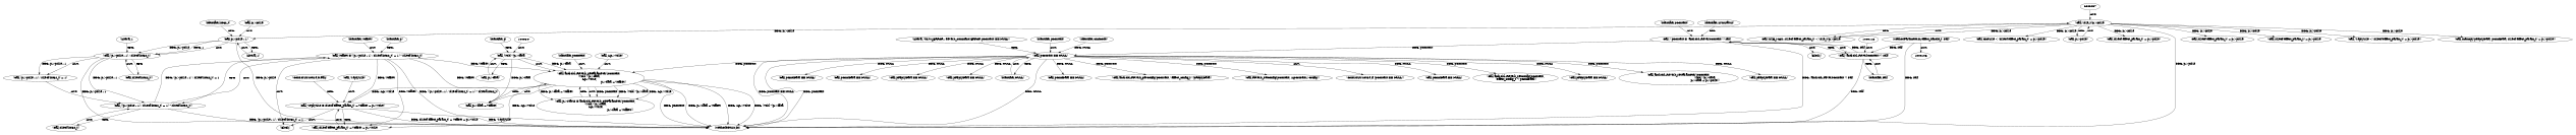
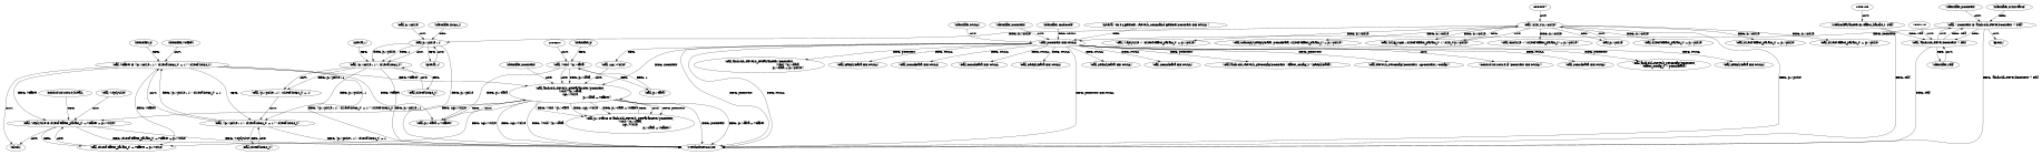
  digraph {
    n1 [label="(Call,*replySize = sizeof(effect_param_t) + voffset + p->vsize)"]
    n2 [label="(Call,sizeof(effect_param_t) + voffset + p->vsize)"]
    n3 [label="(MethodReturn,int)"]
    n4 [label="(Block,)"]
    n5 [label="(Call,voffset = ((p->psize - 1) / sizeof(int32_t) + 1) * sizeof(int32_t))"]
    n6 [label="(Call,((p->psize - 1) / sizeof(int32_t) + 1) * sizeof(int32_t))"]
    n7 [label="(Call,android::Reverb_getParameter(pContext,\n (void *)p->data,\n &p->vsize,\n                                                          p->data + voffset))"]
    n8 [label="(Call,p->data + voffset)"]
    n9 [label="(Call,sizeof(int32_t))"]
    n10 [label="(Call,p->status = android::Reverb_getParameter(pContext,\n (void *)p->data,\n &p->vsize,\n                                                          p->data + voffset))"]
    n11 [label="(Call,(p->psize - 1) / sizeof(int32_t))"]
    n12 [label="(Call,sizeof(int32_t))"]
    n13 [label="(Call,(p->psize - 1) / sizeof(int32_t) + 1)"]
    n14 [label="(Call,p->psize - 1)"]
    n15 [label="(Literal,1)"]
    n16 [label="(Call,(size_t)p->psize)"]
    n17 [label="(Call,sizeof(effect_param_t) + p->psize)"]
    n18 [label="(Call,sizeof(effect_param_t) + p->psize)"]
    n19 [label="(Call,*replySize < (sizeof(effect_param_t) + p->psize))"]
    n20 [label="(Call,memcpy(pReplyData, pCmdData, sizeof(effect_param_t) + p->psize))"]
    n21 [label="(Call,SIZE_MAX - sizeof(effect_param_t) < (size_t)p->psize)"]
    n22 [label="(Call,cmdSize < (sizeof(effect_param_t) + p->psize))"]
    n23 [label="(Call,p->psize)"]
    n24 [label="(Call,sizeof(effect_param_t) + p->psize)"]
    n25 [label="(Call,pContext == NULL)"]
    n26 [label="(Call,pReplyData == NULL)"]
    n27 [label="(Call,android::Reverb_setParameter(pContext,\n                                                              (void *)p->data,\n                                                              p->data + p->psize))"]
    n28 [label="(Call,pReplyData == NULL)"]
    n29 [label="(Call,pCmdData == NULL)"]
    n30 [label="(Call,pCmdData == NULL)"]
    n31 [label="(Call,pReplyData == NULL)"]
    n32 [label="(Call,pReplyData == NULL)"]
    n33 [label="(Identifier,NULL)"]
    n34 [label="(Call,pCmdData == NULL)"]
    n35 [label="(Call,android::Reverb_getConfig(pContext, (effect_config_t *)pReplyData))"]
    n36 [label="(Call,Reverb_setConfig(pContext, &pContext->config))"]
    n37 [label="(ControlStructure,if (pContext == NULL))"]
    n38 [label="(Call,pCmdData == NULL)"]
    n39 [label="(Call,android::Reverb_setConfig(pContext,\n (effect_config_t *) pCmdData))"]
    n40 [label="(Call,* pContext = (android::ReverbContext *) self)"]
    n41 [label="(Call,(android::ReverbContext *) self)"]
    n42 [label="(Block,)"]
    n43 [label="(Identifier,self)"]
    n44 [label="(MethodParameterIn,effect_handle_t  self)"]
    1000106
    n46 [label="(Call,(void *)p->data)"]
    n47 [label="(Call,p->data)"]
    n48 [label="(Identifier,pContext)"]
    n49 [label="(Call,*replySize)"]
    n50 [label="(Identifier,pContext)"]
    n51 [label="(Identifier,voffset)"]
    n52 [label="(Identifier,cmdCode)"]
    n53 [label="(Identifier,pContext)"]
    n54 [label="(Identifier,int32_t)"]
    n55 [label="(Identifier,LvmStatus)"]
    n56 [label="(Identifier,p)"]
    n57 [label="(Literal,\"\tLVM_ERROR : Reverb_command ERROR pContext == NULL\")"]
    n58 [label="(Literal,1)"]
    n59 [label="(Call,p->psize)"]
    n60 [label="(ControlStructure,break;)"]
    n61 [label="(Call,&p->vsize)"]
    n62 [label="(Identifier,p)"]
    n63 [label=6000257]
    1000118
    1000347
    n1 -> n2 [label="CFG: "]
    n1 -> n3 [label="DDG: *replySize"]
    n1 -> n3 [label="DDG: sizeof(effect_param_t) + voffset + p->vsize"]
    n1 -> n4 [label="AST: "]
    n2 -> n1 [label="AST: "]
    n5 -> n1 [label="DDG: voffset"]
    n5 -> n2 [label="DDG: voffset"]
    n5 -> n3 [label="DDG: ((p->psize - 1) / sizeof(int32_t) + 1) * sizeof(int32_t)"]
    n5 -> n4 [label="AST: "]
    n5 -> n6 [label="CFG: "]
    n5 -> n7 [label="DDG: voffset"]
    n5 -> n8 [label="DDG: voffset"]
    n6 -> n3 [label="DDG: (p->psize - 1) / sizeof(int32_t) + 1"]
    n6 -> n5 [label="AST: "]
    n6 -> n5 [label="DDG: (p->psize - 1) / sizeof(int32_t) + 1"]
    n6 -> n9 [label="CFG: "]
    n7 -> n1 [label="DDG: &p->vsize"]
    n7 -> n2 [label="DDG: &p->vsize"]
    n7 -> n3 [label="DDG: &p->vsize"]
    n7 -> n3 [label="DDG: (void *)p->data"]
    n7 -> n3 [label="DDG: pContext"]
    n7 -> n3 [label="DDG: p->data + voffset"]
    n7 -> n8 [label="CFG: "]
    n7 -> n10 [label="AST: "]
    n7 -> n10 [label="DDG: pContext"]
    n7 -> n10 [label="DDG: (void *)p->data"]
    n7 -> n10 [label="DDG: &p->vsize"]
    n7 -> n10 [label="DDG: p->data + voffset"]
    n8 -> n7 [label="AST: "]
    n9 -> n6 [label="AST: "]
    n10 -> n7 [label="CFG: "]
    n11 -> n3 [label="DDG: p->psize - 1"]
    n11 -> n6 [label="DDG: p->psize - 1"]
    n11 -> n12 [label="CFG: "]
    n11 -> n13 [label="AST: "]
    n11 -> n13 [label="DDG: p->psize - 1"]
    n12 -> n11 [label="AST: "]
    n13 -> n6 [label="AST: "]
    n14 -> n3 [label="DDG: p->psize"]
    n14 -> n11 [label="AST: "]
    n14 -> n11 [label="DDG: p->psize"]
    n14 -> n11 [label="DDG: 1"]
    n14 -> n15 [label="CFG: "]
    n15 -> n14 [label="AST: "]
    n16 -> n3 [label="DDG: p->psize"]
    n16 -> n14 [label="DDG: p->psize"]
    n16 -> n17 [label="DDG: p->psize"]
    n16 -> n18 [label="DDG: p->psize"]
    n16 -> n19 [label="DDG: p->psize"]
    n16 -> n20 [label="DDG: p->psize"]
    n16 -> n21 [label="AST: "]
    n16 -> n21 [label="DDG: p->psize"]
    n16 -> n22 [label="DDG: p->psize"]
    n16 -> n23 [label="CFG: "]
    n16 -> n24 [label="DDG: p->psize"]
    n21 -> n16 [label="CFG: "]
    n23 -> n16 [label="AST: "]
    n25 -> n3 [label="DDG: pContext == NULL"]
    n25 -> n3 [label="DDG: pContext"]
    n25 -> n3 [label="DDG: NULL"]
    n25 -> n7 [label="DDG: pContext"]
    n25 -> n26 [label="DDG: NULL"]
    n25 -> n27 [label="DDG: pContext"]
    n25 -> n28 [label="DDG: NULL"]
    n25 -> n29 [label="DDG: NULL"]
    n25 -> n30 [label="DDG: NULL"]
    n25 -> n31 [label="DDG: NULL"]
    n25 -> n32 [label="DDG: NULL"]
-   n25 -> n33 [label="CFG: "]
+   n25 -> n61 [label="CFG: "]
    n25 -> n34 [label="DDG: NULL"]
    n25 -> n35 [label="DDG: pContext"]
    n25 -> n36 [label="DDG: pContext"]
    n25 -> n37 [label="AST: "]
    n25 -> n38 [label="DDG: NULL"]
    n25 -> n39 [label="DDG: pContext"]
    n33 -> n25 [label="AST: "]
    n40 -> n3 [label="DDG: (android::ReverbContext *) self"]
    n40 -> n25 [label="DDG: pContext"]
    n40 -> n41 [label="CFG: "]
    n40 -> n42 [label="AST: "]
    n41 -> n3 [label="DDG: self"]
    n41 -> n40 [label="AST: "]
    n41 -> n40 [label="DDG: self"]
    n41 -> n43 [label="CFG: "]
    n43 -> n41 [label="AST: "]
    n44 -> n3 [label="DDG: self"]
    n44 -> n41 [label="DDG: self"]
-   n44 -> 1000106 [label="AST: "]
+   1000106 -> n44 [label="AST: "]
    n46 -> n7 [label="AST: "]
    n46 -> n7 [label="DDG: p->data"]
    n46 -> n8 [label="DDG: p->data"]
    n46 -> n47 [label="CFG: "]
-   n47 -> n46 [label="AST: "]
+   n47 -> n46 [label="DDG: 1"]
    n48 -> n25 [label="AST: "]
    n49 -> n1 [label="AST: "]
    n50 -> n7 [label="AST: "]
    n51 -> n5 [label="AST: "]
    n52 -> n25 [label="DDG: NULL"]
    n53 -> n40 [label="AST: "]
    n54 -> n14 [label="CFG: "]
    n55 -> n40 [label="CFG: "]
    n56 -> n5 [label="CFG: "]
    n57 -> n25 [label="CFG: "]
    n58 -> n11 [label="CFG: "]
    n59 -> n14 [label="AST: "]
    n60 -> n1 [label="CFG: "]
    n61 -> n7 [label="AST: "]
    n62 -> n46 [label="CFG: "]
    n63 -> n16 [label="AST: "]
    1000118 -> n41 [label="AST: "]
    1000347 -> n46 [label="AST: "]
  }
